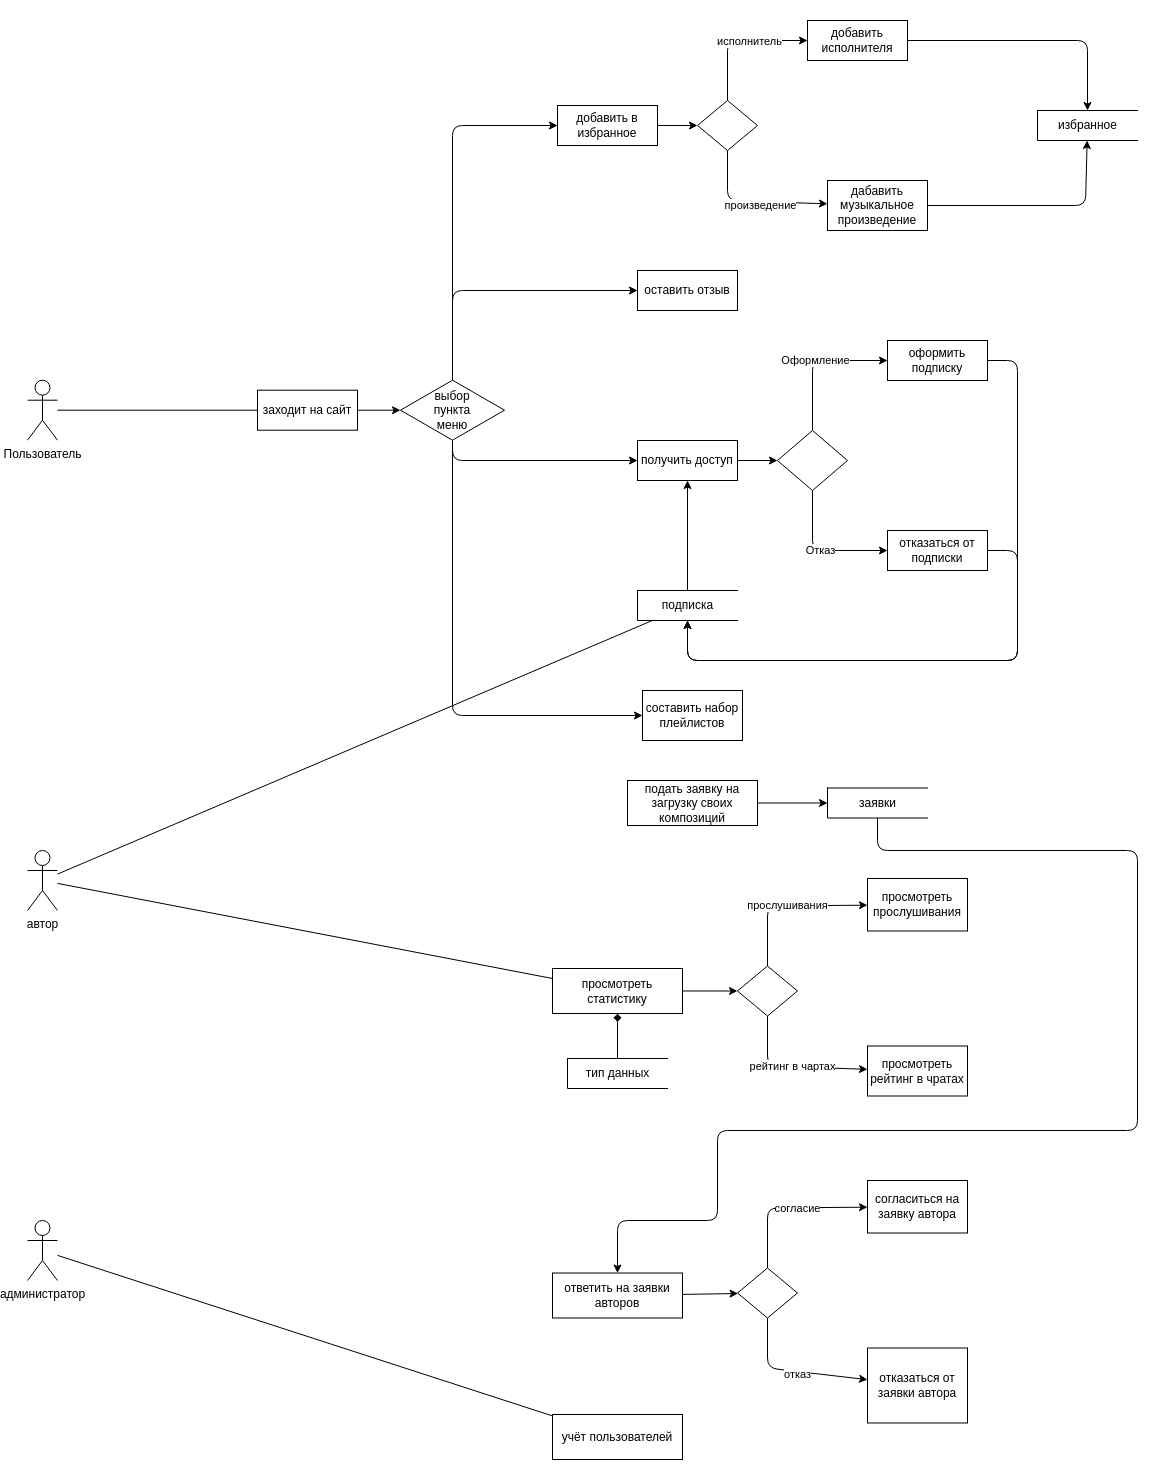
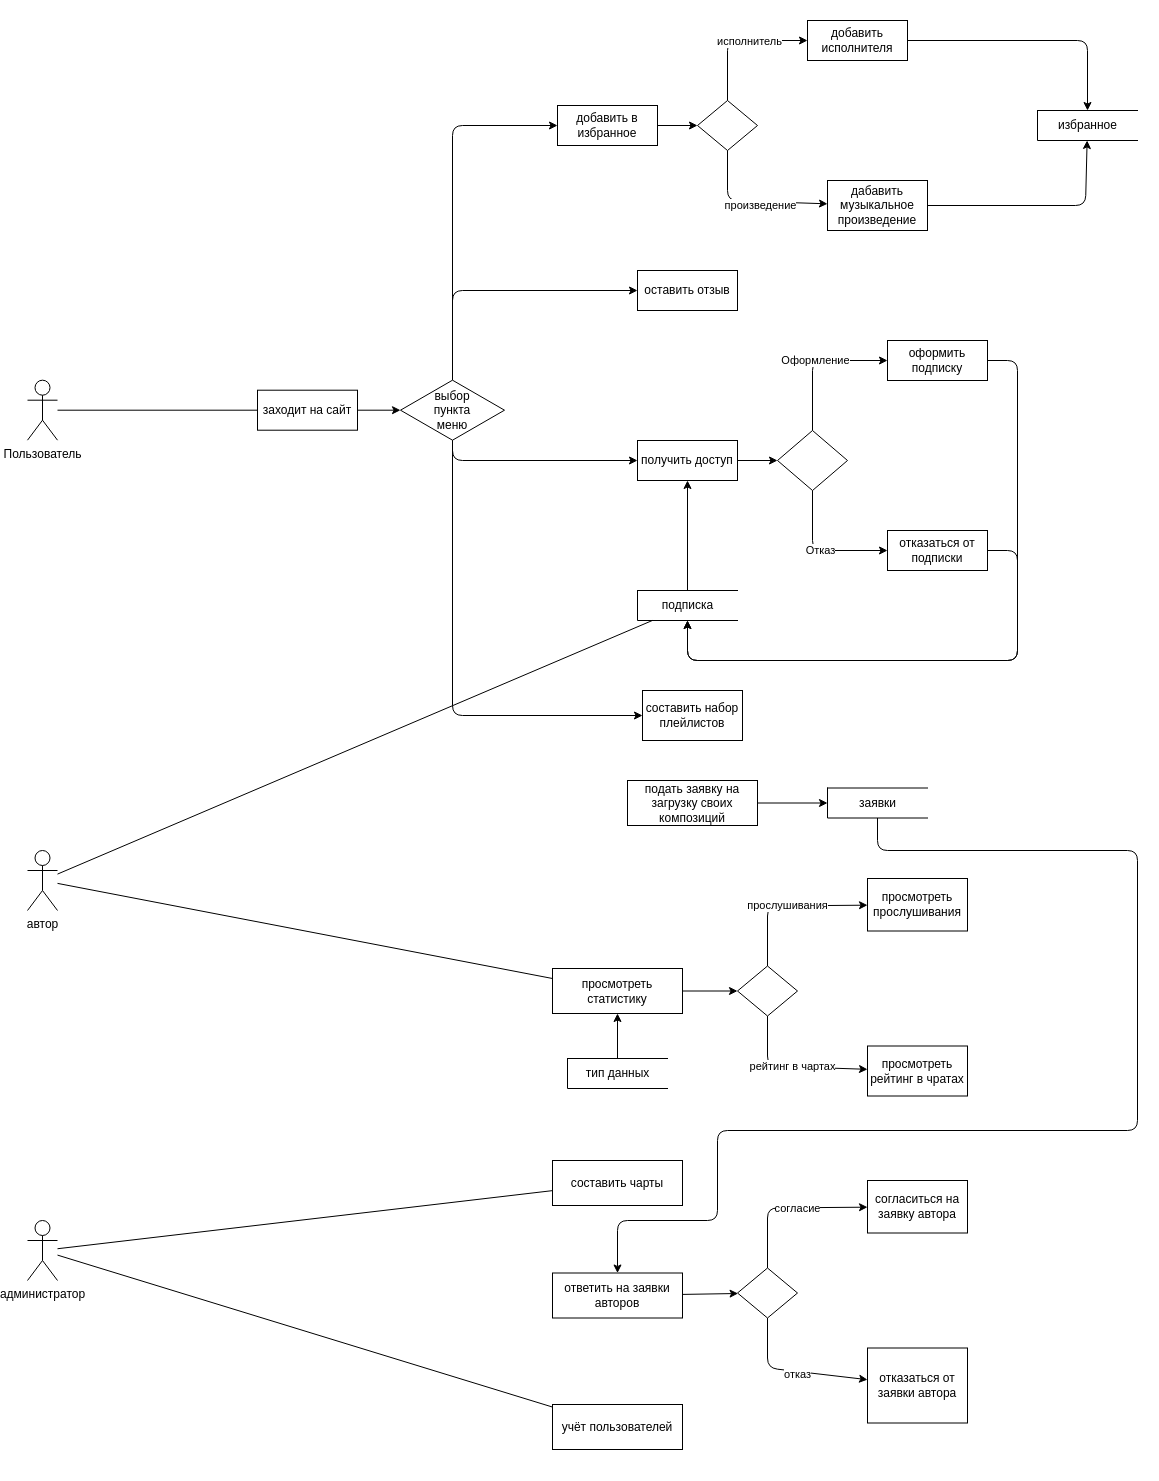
  <mxCell id="0" />
  <mxCell id="1" parent="0" />
  <mxCell id="2" value="Пользователь" style="shape=umlActor;verticalLabelPosition=bottom;verticalAlign=top;html=1;outlineConnect=0;" parent="1" vertex="1"><mxGeometry x="20" y="379.7" width="30" height="60" as="geometry" /></mxCell>
  <mxCell id="3" value="" style="endArrow=none;html=1;" parent="1" source="2" target="5" edge="1"><mxGeometry width="50" height="50" relative="1" as="geometry"><mxPoint x="510" y="559.7" as="sourcePoint" /><mxPoint x="250" y="419.7" as="targetPoint" /></mxGeometry></mxCell>
  <mxCell id="4" style="edgeStyle=orthogonalEdgeStyle;rounded=0;orthogonalLoop=1;jettySize=auto;html=1;" parent="1" source="5" target="62" edge="1"><mxGeometry relative="1" as="geometry" /></mxCell>
  <mxCell id="5" value="заходит на сайт" style="rounded=0;whiteSpace=wrap;html=1;" parent="1" vertex="1"><mxGeometry x="250" y="389.7" width="100" height="40" as="geometry" /></mxCell>
  <mxCell id="6" value="получить доступ" style="rounded=0;whiteSpace=wrap;html=1;" parent="1" vertex="1"><mxGeometry x="630" y="440" width="100" height="40" as="geometry" /></mxCell>
  <mxCell id="7" value="добавить в избранное" style="rounded=0;whiteSpace=wrap;html=1;" parent="1" vertex="1"><mxGeometry x="550" y="105" width="100" height="40" as="geometry" /></mxCell>
  <mxCell id="8" value="оставить отзыв" style="rounded=0;whiteSpace=wrap;html=1;" parent="1" vertex="1"><mxGeometry x="630" y="270" width="100" height="40" as="geometry" /></mxCell>
  <mxCell id="9" value="" style="rhombus;whiteSpace=wrap;html=1;" parent="1" vertex="1"><mxGeometry x="770" y="430" width="70" height="60" as="geometry" /></mxCell>
  <mxCell id="10" value="" style="endArrow=classic;html=1;" parent="1" source="6" target="9" edge="1"><mxGeometry width="50" height="50" relative="1" as="geometry"><mxPoint x="750" y="600" as="sourcePoint" /><mxPoint x="780" y="460" as="targetPoint" /></mxGeometry></mxCell>
  <mxCell id="11" value="подписка" style="html=1;dashed=0;whitespace=wrap;shape=partialRectangle;right=0;" parent="1" vertex="1"><mxGeometry x="630" y="590" width="100" height="30" as="geometry" /></mxCell>
  <mxCell id="12" value="" style="endArrow=classic;html=1;" parent="1" source="11" target="6" edge="1"><mxGeometry width="50" height="50" relative="1" as="geometry"><mxPoint x="750" y="470" as="sourcePoint" /><mxPoint x="800" y="420" as="targetPoint" /></mxGeometry></mxCell>
  <mxCell id="13" value="Оформление" style="endArrow=classic;html=1;edgeStyle=orthogonalEdgeStyle;" parent="1" source="9" target="16" edge="1"><mxGeometry relative="1" as="geometry"><mxPoint x="720" y="580" as="sourcePoint" /><mxPoint x="880" y="360" as="targetPoint" /><Array as="points"><mxPoint x="805" y="360" /></Array></mxGeometry></mxCell>
  <mxCell id="14" value="Отказ" style="endArrow=classic;html=1;edgeStyle=orthogonalEdgeStyle;" parent="1" source="9" target="15" edge="1"><mxGeometry relative="1" as="geometry"><mxPoint x="720" y="510" as="sourcePoint" /><mxPoint x="880" y="550" as="targetPoint" /><Array as="points"><mxPoint x="805" y="550" /></Array></mxGeometry></mxCell>
  <mxCell id="15" value="отказаться от подписки" style="rounded=0;whiteSpace=wrap;html=1;" parent="1" vertex="1"><mxGeometry x="880" y="530" width="100" height="40" as="geometry" /></mxCell>
  <mxCell id="16" value="оформить подписку" style="rounded=0;whiteSpace=wrap;html=1;" parent="1" vertex="1"><mxGeometry x="880" y="340" width="100" height="40" as="geometry" /></mxCell>
  <mxCell id="17" value="" style="endArrow=classic;html=1;edgeStyle=orthogonalEdgeStyle;" parent="1" source="16" target="11" edge="1"><mxGeometry width="50" height="50" relative="1" as="geometry"><mxPoint x="980" y="360" as="sourcePoint" /><mxPoint x="960" y="510" as="targetPoint" /><Array as="points"><mxPoint x="1010" y="360" /><mxPoint x="1010" y="660" /><mxPoint x="680" y="660" /></Array></mxGeometry></mxCell>
  <mxCell id="18" value="" style="endArrow=classic;html=1;edgeStyle=orthogonalEdgeStyle;" parent="1" source="15" target="11" edge="1"><mxGeometry width="50" height="50" relative="1" as="geometry"><mxPoint x="910" y="560" as="sourcePoint" /><mxPoint x="730" y="630" as="targetPoint" /><Array as="points"><mxPoint x="1010" y="550" /><mxPoint x="1010" y="660" /><mxPoint x="680" y="660" /></Array></mxGeometry></mxCell>
  <mxCell id="19" value="" style="endArrow=classic;html=1;" parent="1" source="7" target="20" edge="1"><mxGeometry width="50" height="50" relative="1" as="geometry"><mxPoint x="690" y="85" as="sourcePoint" /><mxPoint x="690" y="155" as="targetPoint" /></mxGeometry></mxCell>
  <mxCell id="20" value="" style="shape=rhombus;html=1;dashed=0;whitespace=wrap;perimeter=rhombusPerimeter;" parent="1" vertex="1"><mxGeometry x="690" y="100" width="60" height="50" as="geometry" /></mxCell>
  <mxCell id="21" value="" style="endArrow=classic;html=1;" parent="1" source="20" target="26" edge="1"><mxGeometry relative="1" as="geometry"><mxPoint x="520" y="300" as="sourcePoint" /><mxPoint x="820" y="40" as="targetPoint" /><Array as="points"><mxPoint x="720" y="40" /></Array></mxGeometry></mxCell>
  <mxCell id="22" value="исполнитель" style="edgeLabel;html=1;align=center;verticalAlign=middle;resizable=0;points=[];" parent="21" vertex="1" connectable="0"><mxGeometry x="0.16" y="-1" relative="1" as="geometry"><mxPoint y="-1" as="offset" /></mxGeometry></mxCell>
  <mxCell id="23" value="" style="endArrow=classic;html=1;" parent="1" source="20" target="25" edge="1"><mxGeometry relative="1" as="geometry"><mxPoint x="720" y="160" as="sourcePoint" /><mxPoint x="820" y="200" as="targetPoint" /><Array as="points"><mxPoint x="720" y="200" /></Array></mxGeometry></mxCell>
  <mxCell id="24" value="произведение" style="edgeLabel;html=1;align=center;verticalAlign=middle;resizable=0;points=[];" parent="23" vertex="1" connectable="0"><mxGeometry x="0.112" y="-3" relative="1" as="geometry"><mxPoint as="offset" /></mxGeometry></mxCell>
  <mxCell id="25" value="дабавить музыкальное произведение" style="rounded=0;whiteSpace=wrap;html=1;" parent="1" vertex="1"><mxGeometry x="820" y="180" width="100" height="50" as="geometry" /></mxCell>
  <mxCell id="26" value="добавить исполнителя" style="rounded=0;whiteSpace=wrap;html=1;" parent="1" vertex="1"><mxGeometry x="800" y="20" width="100" height="40" as="geometry" /></mxCell>
  <mxCell id="27" value="избранное" style="html=1;dashed=0;whitespace=wrap;shape=partialRectangle;right=0;" parent="1" vertex="1"><mxGeometry x="1030" y="110" width="100" height="30" as="geometry" /></mxCell>
  <mxCell id="28" value="" style="endArrow=classic;html=1;" parent="1" source="25" target="27" edge="1"><mxGeometry width="50" height="50" relative="1" as="geometry"><mxPoint x="830" y="210" as="sourcePoint" /><mxPoint x="880" y="160" as="targetPoint" /><Array as="points"><mxPoint x="1078" y="205" /></Array></mxGeometry></mxCell>
  <mxCell id="29" value="" style="endArrow=classic;html=1;" parent="1" source="26" target="27" edge="1"><mxGeometry width="50" height="50" relative="1" as="geometry"><mxPoint x="830" y="210" as="sourcePoint" /><mxPoint x="880" y="160" as="targetPoint" /><Array as="points"><mxPoint x="1080" y="40" /></Array></mxGeometry></mxCell>
  <mxCell id="30" value="составить набор плейлистов" style="rounded=0;whiteSpace=wrap;html=1;" parent="1" vertex="1"><mxGeometry x="635" y="690" width="100" height="50" as="geometry" /></mxCell>
  <mxCell id="31" value="автор" style="shape=umlActor;verticalLabelPosition=bottom;verticalAlign=top;html=1;outlineConnect=0;" parent="1" vertex="1"><mxGeometry x="20" y="850" width="30" height="60" as="geometry" /></mxCell>
  <mxCell id="32" value="подать заявку на загрузку своих композиций" style="rounded=0;whiteSpace=wrap;html=1;" parent="1" vertex="1"><mxGeometry x="620" y="780" width="130" height="45" as="geometry" /></mxCell>
  <mxCell id="33" value="просмотреть статистику" style="rounded=0;whiteSpace=wrap;html=1;" parent="1" vertex="1"><mxGeometry x="545" y="968" width="130" height="45" as="geometry" /></mxCell>
  <mxCell id="34" value="тип данных" style="html=1;dashed=0;whitespace=wrap;shape=partialRectangle;right=0;" parent="1" vertex="1"><mxGeometry x="560" y="1058" width="100" height="30" as="geometry" /></mxCell>
- <mxCell id="35" value="" style="endArrow=diamond;html=1;" parent="1" source="34" target="33" edge="1"><mxGeometry width="50" height="50" relative="1" as="geometry"><mxPoint x="760" y="1088" as="sourcePoint" /><mxPoint x="810" y="1038" as="targetPoint" /></mxGeometry></mxCell>
+ <mxCell id="35" value="" style="endArrow=classic;html=1;" parent="1" source="34" target="33" edge="1"><mxGeometry width="50" height="50" relative="1" as="geometry"><mxPoint x="760" y="1088" as="sourcePoint" /><mxPoint x="810" y="1038" as="targetPoint" /></mxGeometry></mxCell>
  <mxCell id="36" value="" style="shape=rhombus;html=1;dashed=0;whitespace=wrap;perimeter=rhombusPerimeter;" parent="1" vertex="1"><mxGeometry x="730" y="965.5" width="60" height="50" as="geometry" /></mxCell>
  <mxCell id="37" value="прослушивания" style="endArrow=classic;html=1;" parent="1" source="36" target="40" edge="1"><mxGeometry relative="1" as="geometry"><mxPoint x="560" y="1165.5" as="sourcePoint" /><mxPoint x="860" y="905.5" as="targetPoint" /><Array as="points"><mxPoint x="760" y="905.5" /></Array></mxGeometry></mxCell>
  <mxCell id="38" value="рейтинг в чартах" style="endArrow=classic;html=1;" parent="1" source="36" target="39" edge="1"><mxGeometry relative="1" as="geometry"><mxPoint x="760" y="1025.5" as="sourcePoint" /><mxPoint x="870" y="1066" as="targetPoint" /><Array as="points"><mxPoint x="760" y="1065.5" /></Array></mxGeometry></mxCell>
  <mxCell id="39" value="просмотреть рейтинг в чратах" style="rounded=0;whiteSpace=wrap;html=1;" parent="1" vertex="1"><mxGeometry x="860" y="1045.5" width="100" height="50" as="geometry" /></mxCell>
  <mxCell id="40" value="просмотреть прослушивания" style="rounded=0;whiteSpace=wrap;html=1;" parent="1" vertex="1"><mxGeometry x="860" y="878" width="100" height="52.5" as="geometry" /></mxCell>
  <mxCell id="41" value="" style="endArrow=classic;html=1;" parent="1" source="33" target="36" edge="1"><mxGeometry width="50" height="50" relative="1" as="geometry"><mxPoint x="760" y="858" as="sourcePoint" /><mxPoint x="810" y="808" as="targetPoint" /></mxGeometry></mxCell>
  <mxCell id="42" value="администратор" style="shape=umlActor;verticalLabelPosition=bottom;verticalAlign=top;html=1;outlineConnect=0;" parent="1" vertex="1"><mxGeometry x="20" y="1220" width="30" height="60" as="geometry" /></mxCell>
+ <mxCell id="43" value="составить чарты" style="rounded=0;whiteSpace=wrap;html=1;" parent="1" vertex="1"><mxGeometry x="545" y="1160" width="130" height="45" as="geometry" /></mxCell>
  <mxCell id="44" value="заявки" style="html=1;dashed=0;whitespace=wrap;shape=partialRectangle;right=0;" parent="1" vertex="1"><mxGeometry x="820" y="787.5" width="100" height="30" as="geometry" /></mxCell>
  <mxCell id="45" value="" style="endArrow=classic;html=1;" parent="1" source="32" target="44" edge="1"><mxGeometry width="50" height="50" relative="1" as="geometry"><mxPoint x="710" y="830" as="sourcePoint" /><mxPoint x="760" y="780" as="targetPoint" /></mxGeometry></mxCell>
  <mxCell id="46" value="ответить на заявки авторов" style="rounded=0;whiteSpace=wrap;html=1;" parent="1" vertex="1"><mxGeometry x="545" y="1272.5" width="130" height="45" as="geometry" /></mxCell>
  <mxCell id="47" value="" style="shape=rhombus;html=1;dashed=0;whitespace=wrap;perimeter=rhombusPerimeter;" parent="1" vertex="1"><mxGeometry x="730" y="1267.5" width="60" height="50" as="geometry" /></mxCell>
  <mxCell id="48" value="" style="endArrow=classic;html=1;" parent="1" source="47" target="53" edge="1"><mxGeometry relative="1" as="geometry"><mxPoint x="560" y="1467.5" as="sourcePoint" /><mxPoint x="860" y="1207.5" as="targetPoint" /><Array as="points"><mxPoint x="760" y="1207.5" /></Array></mxGeometry></mxCell>
  <mxCell id="49" value="согласие" style="edgeLabel;html=1;align=center;verticalAlign=middle;resizable=0;points=[];" parent="48" vertex="1" connectable="0"><mxGeometry x="0.26" relative="1" as="geometry"><mxPoint x="-11" as="offset" /></mxGeometry></mxCell>
  <mxCell id="50" value="" style="endArrow=classic;html=1;" parent="1" source="47" target="52" edge="1"><mxGeometry relative="1" as="geometry"><mxPoint x="760" y="1327.5" as="sourcePoint" /><mxPoint x="870" y="1368" as="targetPoint" /><Array as="points"><mxPoint x="760" y="1367.5" /></Array></mxGeometry></mxCell>
  <mxCell id="51" value="отказ" style="edgeLabel;html=1;align=center;verticalAlign=middle;resizable=0;points=[];" parent="50" vertex="1" connectable="0"><mxGeometry x="0.184" y="-1" relative="1" as="geometry"><mxPoint x="-9" as="offset" /></mxGeometry></mxCell>
  <mxCell id="52" value="отказаться от заявки автора" style="rounded=0;whiteSpace=wrap;html=1;" parent="1" vertex="1"><mxGeometry x="860" y="1347.5" width="100" height="75" as="geometry" /></mxCell>
  <mxCell id="53" value="согласиться на заявку автора" style="rounded=0;whiteSpace=wrap;html=1;" parent="1" vertex="1"><mxGeometry x="860" y="1180" width="100" height="52.5" as="geometry" /></mxCell>
  <mxCell id="54" value="" style="endArrow=classic;html=1;" parent="1" source="46" target="47" edge="1"><mxGeometry width="50" height="50" relative="1" as="geometry"><mxPoint x="675" y="1292.5" as="sourcePoint" /><mxPoint x="810" y="1110" as="targetPoint" /></mxGeometry></mxCell>
  <mxCell id="55" value="" style="endArrow=classic;html=1;jumpStyle=arc;" parent="1" source="44" target="46" edge="1"><mxGeometry width="50" height="50" relative="1" as="geometry"><mxPoint x="710" y="1330" as="sourcePoint" /><mxPoint x="1100" y="1260" as="targetPoint" /><Array as="points"><mxPoint x="870" y="850" /><mxPoint x="1130" y="850" /><mxPoint x="1130" y="1130" /><mxPoint x="710" y="1130" /><mxPoint x="710" y="1220" /><mxPoint x="610" y="1220" /></Array></mxGeometry></mxCell>
- <mxCell id="56" value="учёт пользователей" style="rounded=0;whiteSpace=wrap;html=1;" parent="1" vertex="1"><mxGeometry x="545" y="1414" width="130" height="45" as="geometry" /></mxCell>
+ <mxCell id="56" value="учёт пользователей" style="rounded=0;whiteSpace=wrap;html=1;" parent="1" vertex="1"><mxGeometry x="545" y="1404" width="130" height="45" as="geometry" /></mxCell>
  <mxCell id="57" style="edgeStyle=orthogonalEdgeStyle;rounded=0;jumpStyle=arc;jumpSize=10;orthogonalLoop=1;jettySize=auto;html=1;exitX=0.5;exitY=1;exitDx=0;exitDy=0;" parent="1" source="56" target="56" edge="1"><mxGeometry relative="1" as="geometry" /></mxCell>
  <mxCell id="58" value="" style="endArrow=classic;html=1;endFill=1;edgeStyle=orthogonalEdgeStyle;" parent="1" source="62" target="30" edge="1"><mxGeometry width="50" height="50" relative="1" as="geometry"><mxPoint x="445" y="490" as="sourcePoint" /><mxPoint x="576.5" y="690.95" as="targetPoint" /><Array as="points"><mxPoint x="445" y="715" /></Array></mxGeometry></mxCell>
  <mxCell id="59" value="" style="endArrow=classic;html=1;endFill=1;edgeStyle=orthogonalEdgeStyle;exitX=0.5;exitY=0;exitDx=0;exitDy=0;exitPerimeter=0;" parent="1" source="62" target="8" edge="1"><mxGeometry width="50" height="50" relative="1" as="geometry"><mxPoint x="764" y="240.95" as="sourcePoint" /><mxPoint x="544" y="210" as="targetPoint" /><Array as="points"><mxPoint x="445" y="290" /></Array></mxGeometry></mxCell>
  <mxCell id="60" style="edgeStyle=orthogonalEdgeStyle;orthogonalLoop=1;jettySize=auto;html=1;endArrow=classic;endFill=1;" parent="1" source="62" target="6" edge="1"><mxGeometry relative="1" as="geometry"><mxPoint x="506.5" y="355.95" as="targetPoint" /><Array as="points"><mxPoint x="445" y="460" /></Array></mxGeometry></mxCell>
  <mxCell id="61" style="edgeStyle=orthogonalEdgeStyle;rounded=1;orthogonalLoop=1;jettySize=auto;html=1;" parent="1" source="62" target="7" edge="1"><mxGeometry relative="1" as="geometry"><Array as="points"><mxPoint x="445" y="125" /></Array></mxGeometry></mxCell>
  <mxCell id="62" value="выбор&lt;br&gt;пункта&lt;br&gt;меню" style="strokeWidth=1;html=1;shape=mxgraph.flowchart.decision;whiteSpace=wrap;" parent="1" vertex="1"><mxGeometry x="393" y="379.7" width="104" height="60" as="geometry" /></mxCell>
  <mxCell id="63" value="" style="endArrow=none;html=1;rounded=1;comic=0;sketch=0;" parent="1" source="31" target="11" edge="1"><mxGeometry width="50" height="50" relative="1" as="geometry"><mxPoint x="780" y="940" as="sourcePoint" /><mxPoint x="830" y="890" as="targetPoint" /></mxGeometry></mxCell>
  <mxCell id="64" value="" style="endArrow=none;html=1;rounded=1;comic=0;sketch=0;" parent="1" source="31" target="33" edge="1"><mxGeometry width="50" height="50" relative="1" as="geometry"><mxPoint x="460" y="878.77" as="sourcePoint" /><mxPoint x="630" y="830.83" as="targetPoint" /></mxGeometry></mxCell>
+ <mxCell id="65" value="" style="endArrow=none;html=1;rounded=1;comic=0;sketch=0;" parent="1" source="42" target="43" edge="1"><mxGeometry width="50" height="50" relative="1" as="geometry"><mxPoint x="430" y="1230.22" as="sourcePoint" /><mxPoint x="600" y="1182.28" as="targetPoint" /></mxGeometry></mxCell>
  <mxCell id="66" value="" style="endArrow=none;html=1;rounded=1;comic=0;sketch=0;" parent="1" source="42" target="56" edge="1"><mxGeometry width="50" height="50" relative="1" as="geometry"><mxPoint x="340" y="1347.94" as="sourcePoint" /><mxPoint x="510" y="1300" as="targetPoint" /></mxGeometry></mxCell>
